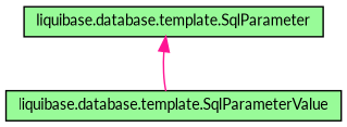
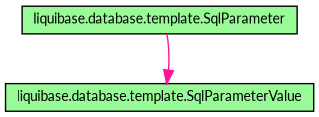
  digraph {
    fontname=Lato
    node [color=black fillcolor=palegreen fontname=Lato fontsize=10 shape=record style=filled]
    n1 [fontcolor=black height=0.2 label="liquibase.database.template.SqlParameter" width=0.4]
    n2 [height=0.2 label="liquibase.database.template.SqlParameterValue" width=0.4]
-   n1 -> n2 [color=deeppink dir=back fontname=Lato fontsize=10 labelfontname="FreeSans.ttf" labelfontsize=10 style=solid]
+   n2 -> n1 [color=deeppink dir=back fontname=Lato fontsize=10 labelfontname="FreeSans.ttf" labelfontsize=10 style=solid]
  }
